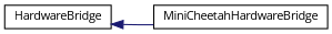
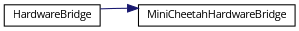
  digraph {
    rankdir=LR
    fontname="Open Sans"
    node [color=black fillcolor=white fontname="Open Sans" fontsize=10 shape=record style=filled]
    n1 [height=0.2 label=HardwareBridge width=0.4]
    n2 [height=0.2 label=MiniCheetahHardwareBridge width=0.4]
-   n1 -> n2 [color=midnightblue dir=back fontname="Open Sans" fontsize=10 labelfontname=FreeSans labelfontsize=10 style=solid]
+   n2 -> n1 [color=midnightblue dir=back fontname="Open Sans" fontsize=10 labelfontname=FreeSans labelfontsize=10 style=solid]
  }
